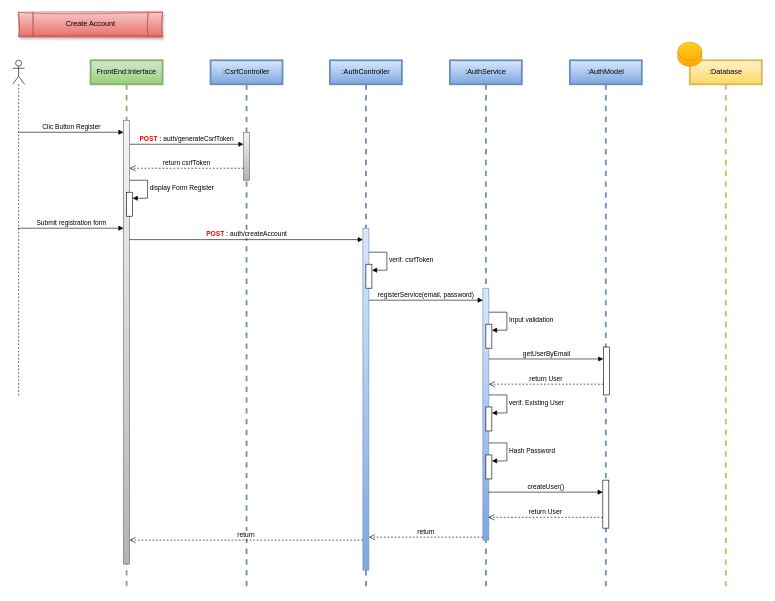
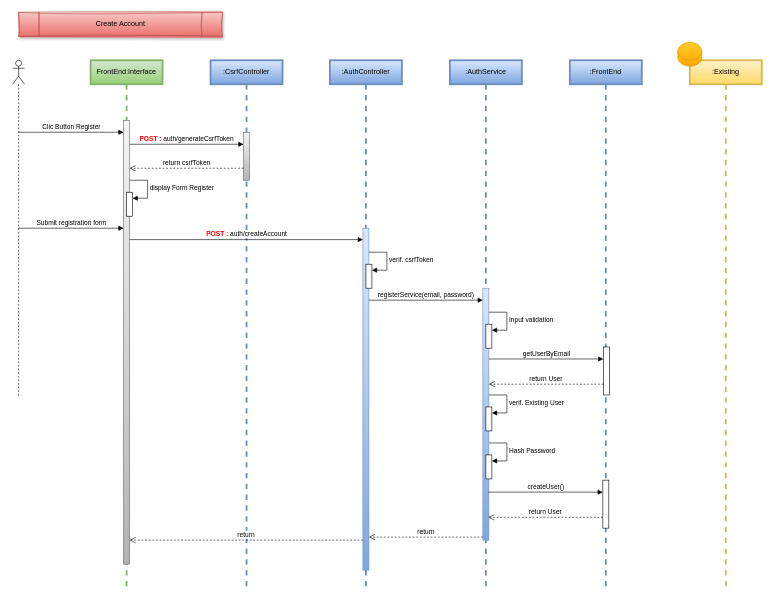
  <mxCell id="0" />
  <mxCell id="1" parent="0" />
  <mxCell id="2" value="" style="shape=umlLifeline;perimeter=lifelinePerimeter;whiteSpace=wrap;html=1;container=1;dropTarget=0;collapsible=0;recursiveResize=0;outlineConnect=0;portConstraint=eastwest;newEdgeStyle={&quot;curved&quot;:0,&quot;rounded&quot;:0};participant=umlActor;" vertex="1" parent="1"><mxGeometry x="20" y="100" width="20" height="560" as="geometry" /></mxCell>
- <mxCell id="3" value="Create Account" style="shape=process;whiteSpace=wrap;html=1;backgroundOutline=1;fillColor=#f8cecc;strokeColor=#b85450;gradientColor=#ea6b66;shadow=1;sketch=1;curveFitting=1;jiggle=2;glass=0;rounded=0;" vertex="1" parent="1"><mxGeometry x="30" y="20" width="240" height="40" as="geometry" /></mxCell>
+ <mxCell id="3" value="Create Account" style="shape=process;whiteSpace=wrap;html=1;backgroundOutline=1;fillColor=#f8cecc;strokeColor=#b85450;gradientColor=#ea6b66;shadow=1;sketch=1;curveFitting=1;jiggle=2;glass=0;rounded=0;" vertex="1" parent="1"><mxGeometry x="30" y="20" width="340" height="40" as="geometry" /></mxCell>
  <mxCell id="4" value="FrontEnd:Interface" style="shape=umlLifeline;perimeter=lifelinePerimeter;whiteSpace=wrap;html=1;container=1;dropTarget=0;collapsible=0;recursiveResize=0;outlineConnect=0;portConstraint=eastwest;newEdgeStyle={&quot;curved&quot;:0,&quot;rounded&quot;:0};fillColor=#d5e8d4;gradientColor=#97d077;strokeColor=#82b366;strokeWidth=3;" vertex="1" parent="1"><mxGeometry x="150" y="100" width="120" height="880" as="geometry" /></mxCell>
  <mxCell id="5" value="" style="html=1;points=[[0,0,0,0,5],[0,1,0,0,-5],[1,0,0,0,5],[1,1,0,0,-5]];perimeter=orthogonalPerimeter;outlineConnect=0;targetShapes=umlLifeline;portConstraint=eastwest;newEdgeStyle={&quot;curved&quot;:0,&quot;rounded&quot;:0};fillColor=#f5f5f5;gradientColor=#b3b3b3;strokeColor=#666666;" vertex="1" parent="4"><mxGeometry x="55" y="100" width="10" height="740" as="geometry" /></mxCell>
  <mxCell id="6" value="" style="html=1;points=[[0,0,0,0,5],[0,1,0,0,-5],[1,0,0,0,5],[1,1,0,0,-5]];perimeter=orthogonalPerimeter;outlineConnect=0;targetShapes=umlLifeline;portConstraint=eastwest;newEdgeStyle={&quot;curved&quot;:0,&quot;rounded&quot;:0};" vertex="1" parent="4"><mxGeometry x="60" y="220" width="10" height="40" as="geometry" /></mxCell>
  <mxCell id="7" value="display Form Register" style="html=1;align=left;spacingLeft=2;endArrow=block;rounded=0;edgeStyle=orthogonalEdgeStyle;curved=0;rounded=0;" edge="1" target="6" parent="4"><mxGeometry relative="1" as="geometry"><mxPoint x="65" y="200" as="sourcePoint" /><Array as="points"><mxPoint x="95" y="230" /></Array></mxGeometry></mxCell>
  <mxCell id="8" value=":AuthController" style="shape=umlLifeline;perimeter=lifelinePerimeter;whiteSpace=wrap;html=1;container=1;dropTarget=0;collapsible=0;recursiveResize=0;outlineConnect=0;portConstraint=eastwest;newEdgeStyle={&quot;curved&quot;:0,&quot;rounded&quot;:0};strokeWidth=3;fillColor=#dae8fc;gradientColor=#7ea6e0;strokeColor=#6c8ebf;" vertex="1" parent="1"><mxGeometry x="549" y="100" width="120" height="880" as="geometry" /></mxCell>
  <mxCell id="9" value="" style="html=1;points=[[0,0,0,0,5],[0,1,0,0,-5],[1,0,0,0,5],[1,1,0,0,-5]];perimeter=orthogonalPerimeter;outlineConnect=0;targetShapes=umlLifeline;portConstraint=eastwest;newEdgeStyle={&quot;curved&quot;:0,&quot;rounded&quot;:0};fillColor=#dae8fc;gradientColor=#7ea6e0;strokeColor=#6c8ebf;" vertex="1" parent="8"><mxGeometry x="55" y="280" width="10" height="570" as="geometry" /></mxCell>
  <mxCell id="10" value="" style="html=1;points=[[0,0,0,0,5],[0,1,0,0,-5],[1,0,0,0,5],[1,1,0,0,-5]];perimeter=orthogonalPerimeter;outlineConnect=0;targetShapes=umlLifeline;portConstraint=eastwest;newEdgeStyle={&quot;curved&quot;:0,&quot;rounded&quot;:0};" vertex="1" parent="8"><mxGeometry x="60" y="340" width="10" height="40" as="geometry" /></mxCell>
  <mxCell id="11" value="verif. csrfToken" style="html=1;align=left;spacingLeft=2;endArrow=block;rounded=0;edgeStyle=orthogonalEdgeStyle;curved=0;rounded=0;" edge="1" target="10" parent="8"><mxGeometry relative="1" as="geometry"><mxPoint x="65" y="320" as="sourcePoint" /><Array as="points"><mxPoint x="95" y="350" /></Array></mxGeometry></mxCell>
  <mxCell id="12" value=":AuthService" style="shape=umlLifeline;perimeter=lifelinePerimeter;whiteSpace=wrap;html=1;container=1;dropTarget=0;collapsible=0;recursiveResize=0;outlineConnect=0;portConstraint=eastwest;newEdgeStyle={&quot;curved&quot;:0,&quot;rounded&quot;:0};strokeWidth=3;fillColor=#dae8fc;gradientColor=#7ea6e0;strokeColor=#6c8ebf;" vertex="1" parent="1"><mxGeometry x="749" y="100" width="120" height="880" as="geometry" /></mxCell>
  <mxCell id="13" value="" style="html=1;points=[[0,0,0,0,5],[0,1,0,0,-5],[1,0,0,0,5],[1,1,0,0,-5]];perimeter=orthogonalPerimeter;outlineConnect=0;targetShapes=umlLifeline;portConstraint=eastwest;newEdgeStyle={&quot;curved&quot;:0,&quot;rounded&quot;:0};fillColor=#dae8fc;gradientColor=#7ea6e0;strokeColor=#6c8ebf;" vertex="1" parent="12"><mxGeometry x="55" y="380" width="10" height="420" as="geometry" /></mxCell>
  <mxCell id="14" value="" style="html=1;points=[[0,0,0,0,5],[0,1,0,0,-5],[1,0,0,0,5],[1,1,0,0,-5]];perimeter=orthogonalPerimeter;outlineConnect=0;targetShapes=umlLifeline;portConstraint=eastwest;newEdgeStyle={&quot;curved&quot;:0,&quot;rounded&quot;:0};" vertex="1" parent="12"><mxGeometry x="60" y="578" width="10" height="40" as="geometry" /></mxCell>
  <mxCell id="15" value="verif. Existing User" style="html=1;align=left;spacingLeft=2;endArrow=block;rounded=0;edgeStyle=orthogonalEdgeStyle;curved=0;rounded=0;" edge="1" target="14" parent="12"><mxGeometry relative="1" as="geometry"><mxPoint x="65" y="558" as="sourcePoint" /><Array as="points"><mxPoint x="95" y="588" /></Array></mxGeometry></mxCell>
  <mxCell id="16" value="" style="html=1;points=[[0,0,0,0,5],[0,1,0,0,-5],[1,0,0,0,5],[1,1,0,0,-5]];perimeter=orthogonalPerimeter;outlineConnect=0;targetShapes=umlLifeline;portConstraint=eastwest;newEdgeStyle={&quot;curved&quot;:0,&quot;rounded&quot;:0};" vertex="1" parent="12"><mxGeometry x="60" y="658" width="10" height="40" as="geometry" /></mxCell>
  <mxCell id="17" value="Hash Password" style="html=1;align=left;spacingLeft=2;endArrow=block;rounded=0;edgeStyle=orthogonalEdgeStyle;curved=0;rounded=0;" edge="1" target="16" parent="12"><mxGeometry relative="1" as="geometry"><mxPoint x="65" y="638" as="sourcePoint" /><Array as="points"><mxPoint x="95" y="668" /></Array></mxGeometry></mxCell>
  <mxCell id="18" value="" style="html=1;points=[[0,0,0,0,5],[0,1,0,0,-5],[1,0,0,0,5],[1,1,0,0,-5]];perimeter=orthogonalPerimeter;outlineConnect=0;targetShapes=umlLifeline;portConstraint=eastwest;newEdgeStyle={&quot;curved&quot;:0,&quot;rounded&quot;:0};" vertex="1" parent="12"><mxGeometry x="60" y="440" width="10" height="40" as="geometry" /></mxCell>
  <mxCell id="19" value="Input validation" style="html=1;align=left;spacingLeft=2;endArrow=block;rounded=0;edgeStyle=orthogonalEdgeStyle;curved=0;rounded=0;" edge="1" parent="12" target="18"><mxGeometry relative="1" as="geometry"><mxPoint x="65" y="420" as="sourcePoint" /><Array as="points"><mxPoint x="95" y="450" /></Array></mxGeometry></mxCell>
- <mxCell id="20" value=":AuthModel" style="shape=umlLifeline;perimeter=lifelinePerimeter;whiteSpace=wrap;html=1;container=1;dropTarget=0;collapsible=0;recursiveResize=0;outlineConnect=0;portConstraint=eastwest;newEdgeStyle={&quot;curved&quot;:0,&quot;rounded&quot;:0};strokeWidth=3;fillColor=#dae8fc;gradientColor=#7ea6e0;strokeColor=#6c8ebf;" vertex="1" parent="1"><mxGeometry x="949" y="100" width="120" height="880" as="geometry" /></mxCell>
+ <mxCell id="20" value=":FrontEnd" style="shape=umlLifeline;perimeter=lifelinePerimeter;whiteSpace=wrap;html=1;container=1;dropTarget=0;collapsible=0;recursiveResize=0;outlineConnect=0;portConstraint=eastwest;newEdgeStyle={&quot;curved&quot;:0,&quot;rounded&quot;:0};strokeWidth=3;fillColor=#dae8fc;gradientColor=#7ea6e0;strokeColor=#6c8ebf;" vertex="1" parent="1"><mxGeometry x="949" y="100" width="120" height="880" as="geometry" /></mxCell>
  <mxCell id="21" value="" style="html=1;points=[[0,0,0,0,5],[0,1,0,0,-5],[1,0,0,0,5],[1,1,0,0,-5]];perimeter=orthogonalPerimeter;outlineConnect=0;targetShapes=umlLifeline;portConstraint=eastwest;newEdgeStyle={&quot;curved&quot;:0,&quot;rounded&quot;:0};" vertex="1" parent="20"><mxGeometry x="56" y="478" width="10" height="80" as="geometry" /></mxCell>
  <mxCell id="22" value="" style="html=1;points=[[0,0,0,0,5],[0,1,0,0,-5],[1,0,0,0,5],[1,1,0,0,-5]];perimeter=orthogonalPerimeter;outlineConnect=0;targetShapes=umlLifeline;portConstraint=eastwest;newEdgeStyle={&quot;curved&quot;:0,&quot;rounded&quot;:0};" vertex="1" parent="20"><mxGeometry x="55" y="700" width="10" height="80" as="geometry" /></mxCell>
  <mxCell id="23" value="createUser()" style="html=1;verticalAlign=bottom;endArrow=block;curved=0;rounded=0;entryX=0;entryY=0;entryDx=0;entryDy=5;" edge="1" parent="20"><mxGeometry relative="1" as="geometry"><mxPoint x="-136.0" y="720" as="sourcePoint" /><mxPoint x="55" y="720" as="targetPoint" /></mxGeometry></mxCell>
  <mxCell id="24" value="return User" style="html=1;verticalAlign=bottom;endArrow=open;dashed=1;endSize=8;curved=0;rounded=0;exitX=0;exitY=1;exitDx=0;exitDy=-5;" edge="1" parent="20"><mxGeometry relative="1" as="geometry"><mxPoint x="-136" y="762" as="targetPoint" /><mxPoint x="55" y="762" as="sourcePoint" /></mxGeometry></mxCell>
- <mxCell id="25" value=":Database" style="shape=umlLifeline;perimeter=lifelinePerimeter;whiteSpace=wrap;html=1;container=1;dropTarget=0;collapsible=0;recursiveResize=0;outlineConnect=0;portConstraint=eastwest;newEdgeStyle={&quot;curved&quot;:0,&quot;rounded&quot;:0};strokeWidth=3;fillColor=#fff2cc;gradientColor=#ffd966;strokeColor=#d6b656;" vertex="1" parent="1"><mxGeometry x="1149" y="100" width="120" height="880" as="geometry" /></mxCell>
+ <mxCell id="25" value=":Existing" style="shape=umlLifeline;perimeter=lifelinePerimeter;whiteSpace=wrap;html=1;container=1;dropTarget=0;collapsible=0;recursiveResize=0;outlineConnect=0;portConstraint=eastwest;newEdgeStyle={&quot;curved&quot;:0,&quot;rounded&quot;:0};strokeWidth=3;fillColor=#fff2cc;gradientColor=#ffd966;strokeColor=#d6b656;" vertex="1" parent="1"><mxGeometry x="1149" y="100" width="120" height="880" as="geometry" /></mxCell>
  <mxCell id="26" value="" style="shape=cylinder3;whiteSpace=wrap;html=1;boundedLbl=1;backgroundOutline=1;size=15;fillColor=#ffcd28;gradientColor=#ffa500;strokeColor=#d79b00;" vertex="1" parent="1"><mxGeometry x="1129" y="70" width="40" height="40" as="geometry" /></mxCell>
  <mxCell id="27" value=":CsrfController" style="shape=umlLifeline;perimeter=lifelinePerimeter;whiteSpace=wrap;html=1;container=1;dropTarget=0;collapsible=0;recursiveResize=0;outlineConnect=0;portConstraint=eastwest;newEdgeStyle={&quot;curved&quot;:0,&quot;rounded&quot;:0};strokeWidth=3;fillColor=#dae8fc;gradientColor=#7ea6e0;strokeColor=#6c8ebf;" vertex="1" parent="1"><mxGeometry x="350" y="100" width="120" height="880" as="geometry" /></mxCell>
  <mxCell id="28" value="" style="html=1;points=[[0,0,0,0,5],[0,1,0,0,-5],[1,0,0,0,5],[1,1,0,0,-5]];perimeter=orthogonalPerimeter;outlineConnect=0;targetShapes=umlLifeline;portConstraint=eastwest;newEdgeStyle={&quot;curved&quot;:0,&quot;rounded&quot;:0};fillColor=#f5f5f5;gradientColor=#b3b3b3;strokeColor=#666666;" vertex="1" parent="27"><mxGeometry x="55" y="120" width="10" height="80" as="geometry" /></mxCell>
  <mxCell id="29" value="Clic Button Register" style="html=1;verticalAlign=bottom;endArrow=block;curved=0;rounded=0;" edge="1" parent="1" target="5"><mxGeometry width="80" relative="1" as="geometry"><mxPoint x="29.5" y="220" as="sourcePoint" /><mxPoint x="208.5" y="220" as="targetPoint" /></mxGeometry></mxCell>
  <mxCell id="30" value="&lt;b&gt;&lt;font style=&quot;color: light-dark(rgb(255, 0, 0), rgb(237, 237, 237));&quot;&gt;POST :&lt;/font&gt;&lt;/b&gt; auth/generateCsrfToken" style="html=1;verticalAlign=bottom;endArrow=block;curved=0;rounded=0;entryX=0;entryY=0;entryDx=0;entryDy=5;" edge="1" parent="1"><mxGeometry relative="1" as="geometry"><mxPoint x="215" y="240" as="sourcePoint" /><mxPoint x="405" y="240" as="targetPoint" /></mxGeometry></mxCell>
  <mxCell id="31" value="return csrfToken" style="html=1;verticalAlign=bottom;endArrow=open;dashed=1;endSize=8;curved=0;rounded=0;exitX=0;exitY=1;exitDx=0;exitDy=-5;" edge="1" parent="1"><mxGeometry relative="1" as="geometry"><mxPoint x="215" y="280" as="targetPoint" /><mxPoint x="405" y="280" as="sourcePoint" /></mxGeometry></mxCell>
  <mxCell id="32" value="Submit registration form" style="html=1;verticalAlign=bottom;endArrow=block;curved=0;rounded=0;" edge="1" parent="1" source="2" target="5"><mxGeometry width="80" relative="1" as="geometry"><mxPoint x="100" y="470" as="sourcePoint" /><mxPoint x="275.5" y="470" as="targetPoint" /></mxGeometry></mxCell>
  <mxCell id="33" value="&lt;b&gt;&lt;font style=&quot;color: light-dark(rgb(255, 0, 0), rgb(237, 237, 237));&quot;&gt;POST :&lt;/font&gt;&lt;/b&gt; auth/createAccount" style="html=1;verticalAlign=bottom;endArrow=block;curved=0;rounded=0;entryX=0;entryY=0;entryDx=0;entryDy=5;" edge="1" parent="1"><mxGeometry relative="1" as="geometry"><mxPoint x="215" y="399" as="sourcePoint" /><mxPoint x="604" y="399" as="targetPoint" /></mxGeometry></mxCell>
  <mxCell id="34" value="return" style="html=1;verticalAlign=bottom;endArrow=open;dashed=1;endSize=8;curved=0;rounded=0;exitX=0;exitY=1;exitDx=0;exitDy=-5;" edge="1" parent="1"><mxGeometry relative="1" as="geometry"><mxPoint x="215" y="900" as="targetPoint" /><mxPoint x="604" y="900" as="sourcePoint" /></mxGeometry></mxCell>
  <mxCell id="35" value="registerService(email, password)" style="html=1;verticalAlign=bottom;endArrow=block;curved=0;rounded=0;entryX=0;entryY=0;entryDx=0;entryDy=5;" edge="1" parent="1"><mxGeometry relative="1" as="geometry"><mxPoint x="614" y="500" as="sourcePoint" /><mxPoint x="804" y="500" as="targetPoint" /></mxGeometry></mxCell>
  <mxCell id="36" value="return" style="html=1;verticalAlign=bottom;endArrow=open;dashed=1;endSize=8;curved=0;rounded=0;exitX=0;exitY=1;exitDx=0;exitDy=-5;" edge="1" source="13" parent="1" target="9"><mxGeometry relative="1" as="geometry"><mxPoint x="734" y="555" as="targetPoint" /></mxGeometry></mxCell>
  <mxCell id="37" value="getUserByEmail" style="html=1;verticalAlign=bottom;endArrow=block;curved=0;rounded=0;entryX=0;entryY=0;entryDx=0;entryDy=5;" edge="1" parent="1"><mxGeometry relative="1" as="geometry"><mxPoint x="814" y="598" as="sourcePoint" /><mxPoint x="1005" y="598" as="targetPoint" /></mxGeometry></mxCell>
  <mxCell id="38" value="return User" style="html=1;verticalAlign=bottom;endArrow=open;dashed=1;endSize=8;curved=0;rounded=0;exitX=0;exitY=1;exitDx=0;exitDy=-5;" edge="1" parent="1"><mxGeometry relative="1" as="geometry"><mxPoint x="814" y="640" as="targetPoint" /><mxPoint x="1005" y="640" as="sourcePoint" /></mxGeometry></mxCell>
